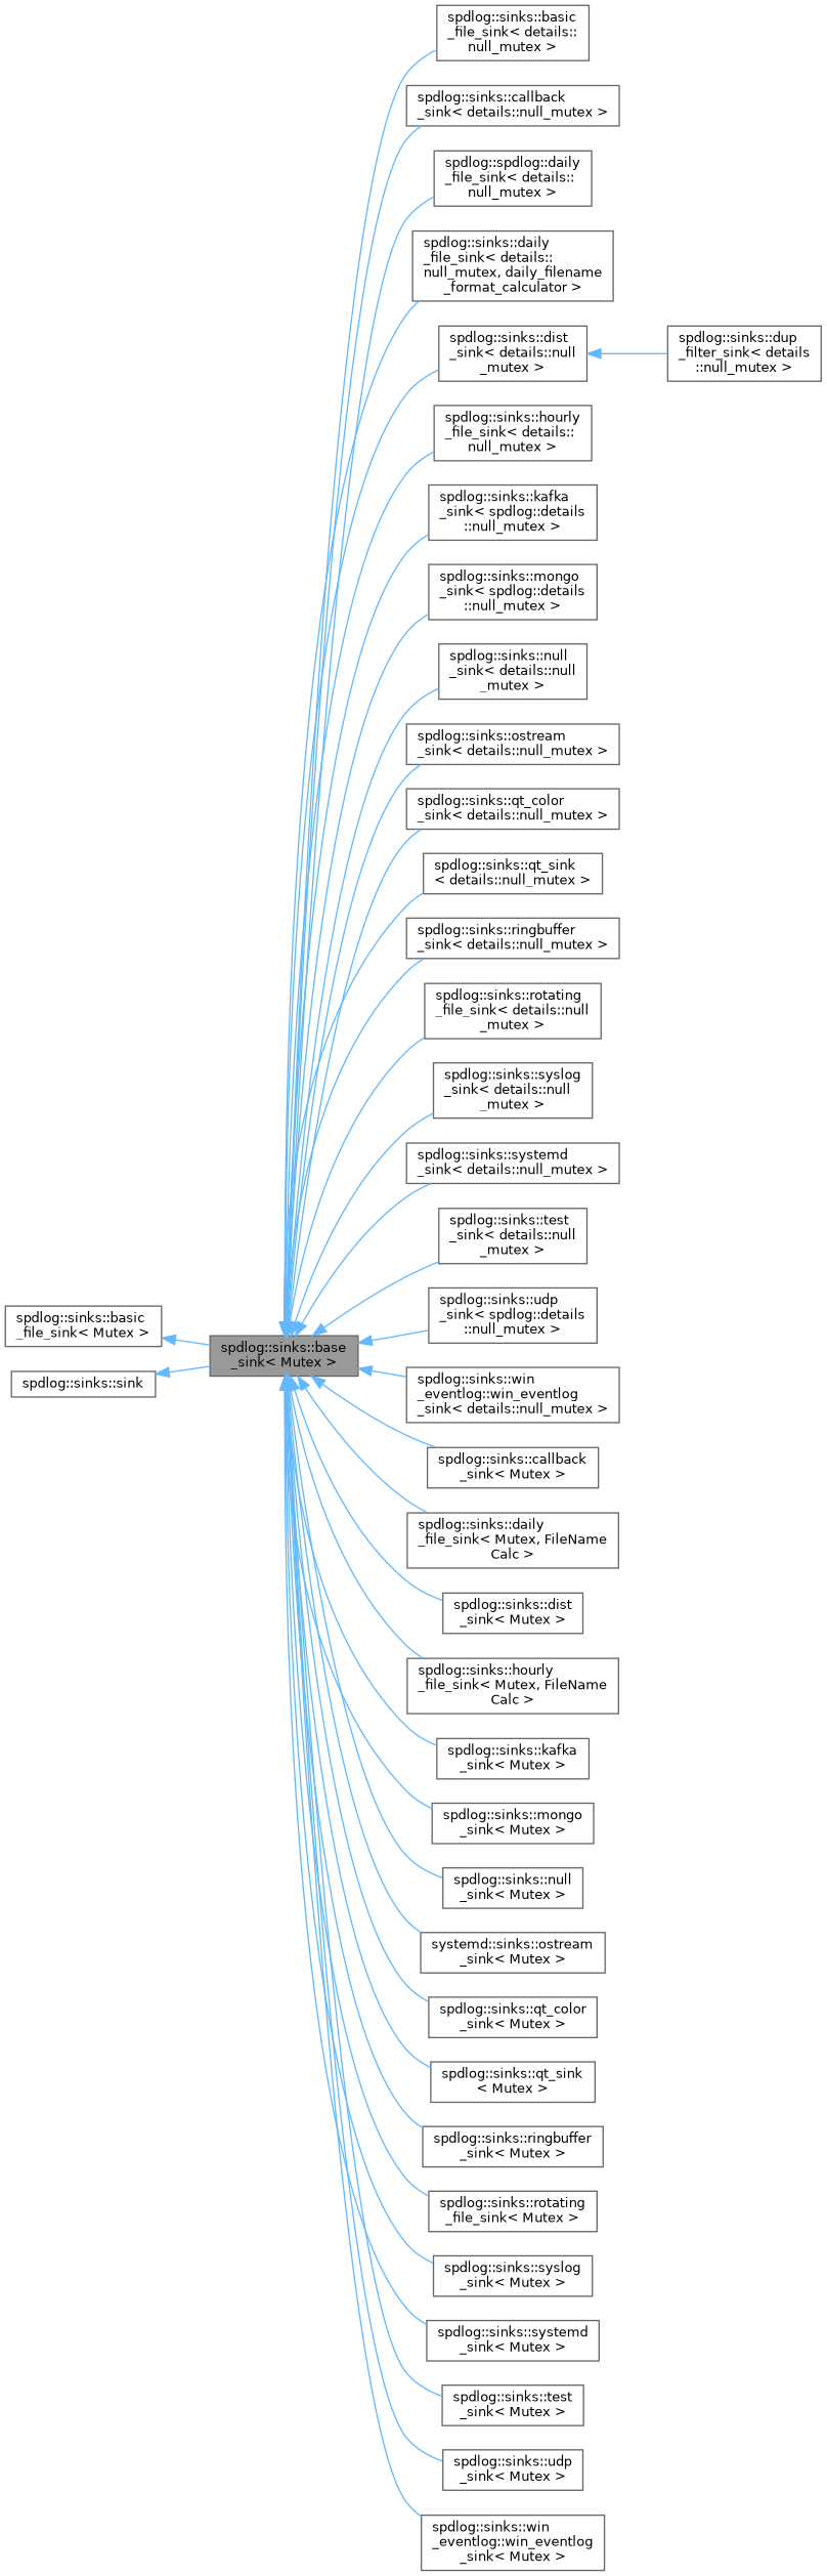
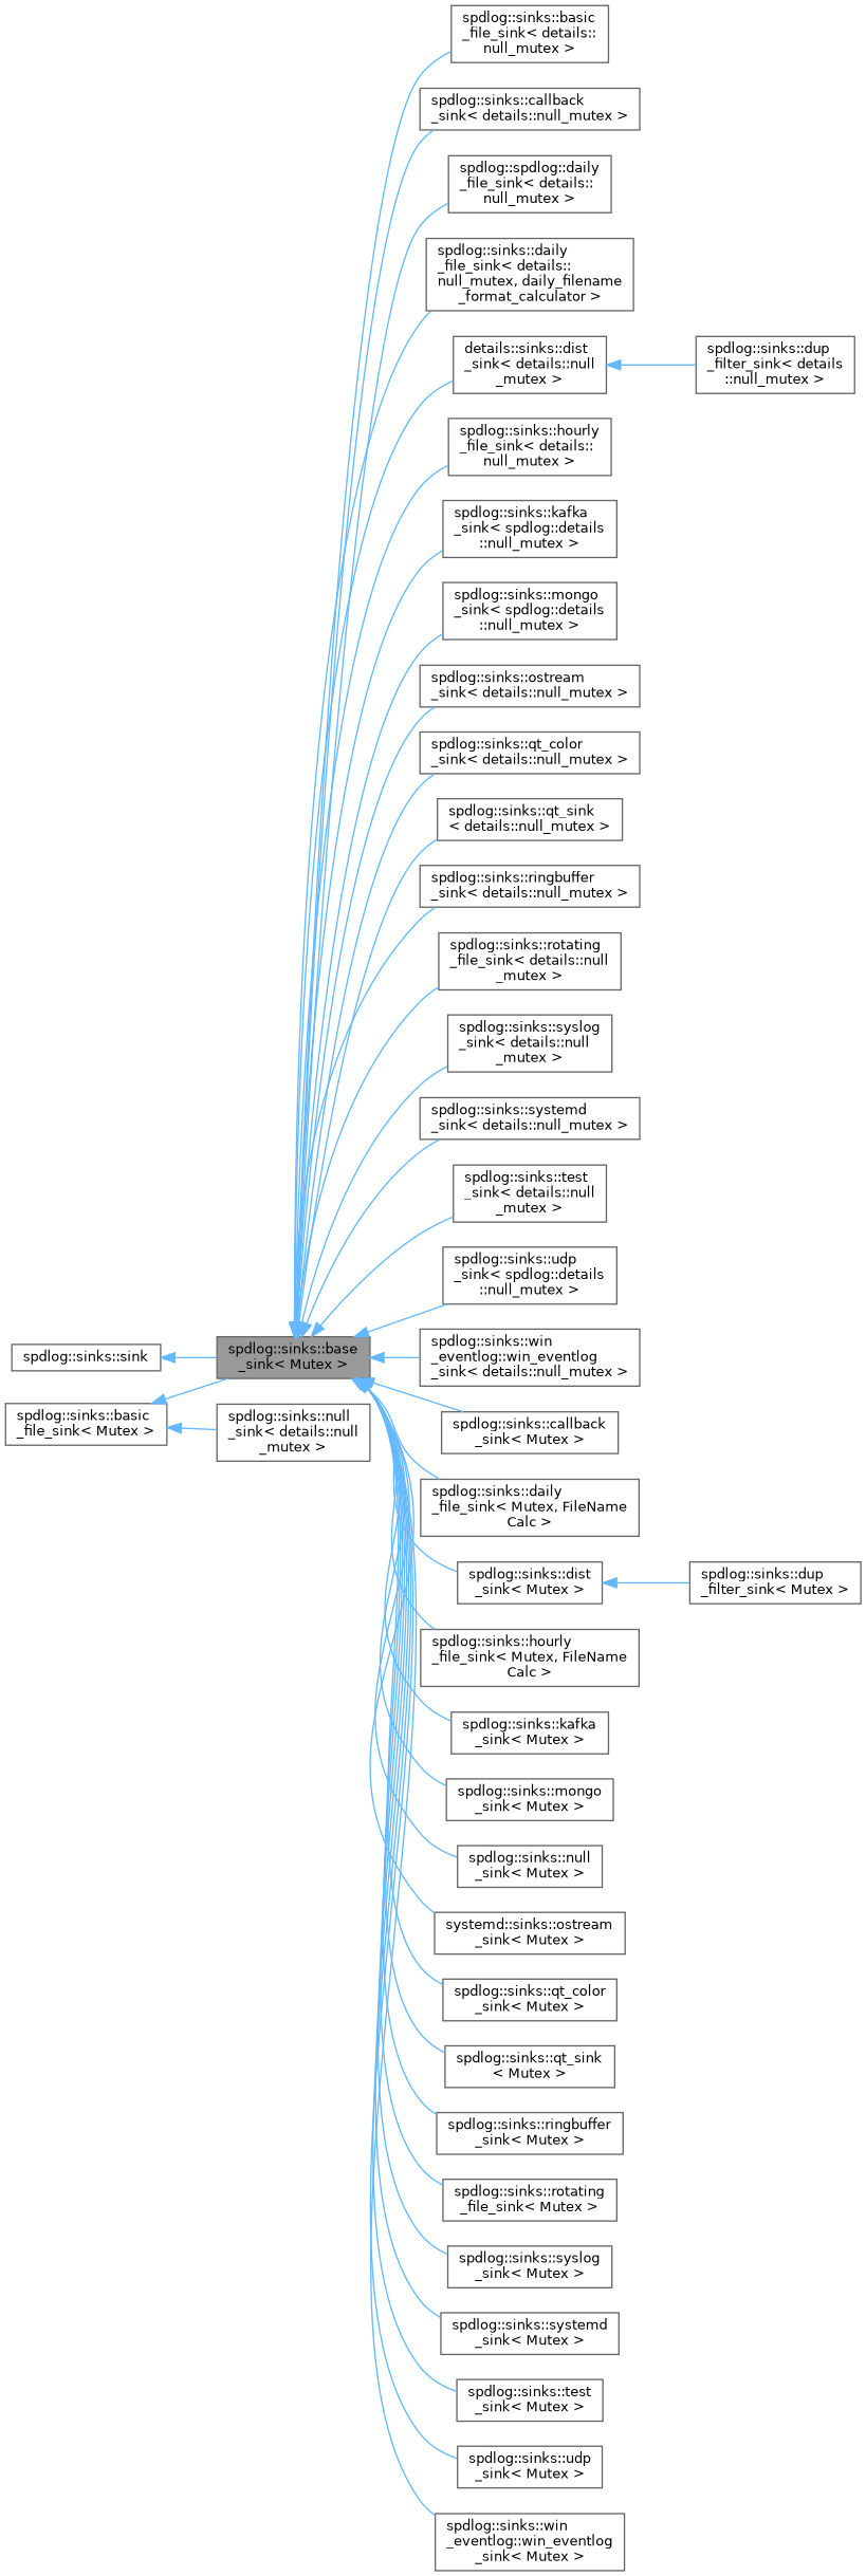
  digraph {
    rankdir=LR
    node [color=gray40 fillcolor=white fontname=Helvetica fontsize=10 shape=box style=filled]
    edge [color=steelblue1 dir=back fontname=Helvetica fontsize=10 labelfontname=Helvetica labelfontsize=10 style=solid]
    n1 [fillcolor=grey60 fontcolor=black height=0.2 label="spdlog::sinks::base\l_sink\< Mutex \>" width=0.4]
    n2 [height=0.2 label="spdlog::sinks::basic\l_file_sink\< details::\lnull_mutex \>" width=0.4]
    n3 [height=0.2 label="spdlog::sinks::callback\l_sink\< details::null_mutex \>" width=0.4]
    n4 [height=0.2 label="spdlog::spdlog::daily\l_file_sink\< details::\lnull_mutex \>" width=0.4]
    n5 [height=0.2 label="spdlog::sinks::daily\l_file_sink\< details::\lnull_mutex, daily_filename\l_format_calculator \>" width=0.4]
-   n6 [height=0.2 label="spdlog::sinks::dist\l_sink\< details::null\l_mutex \>" width=0.4]
+   n6 [height=0.2 label="details::sinks::dist\l_sink\< details::null\l_mutex \>" width=0.4]
    n7 [height=0.2 label="spdlog::sinks::hourly\l_file_sink\< details::\lnull_mutex \>" width=0.4]
    n8 [height=0.2 label="spdlog::sinks::kafka\l_sink\< spdlog::details\l::null_mutex \>" width=0.4]
    n9 [height=0.2 label="spdlog::sinks::mongo\l_sink\< spdlog::details\l::null_mutex \>" width=0.4]
    n10 [height=0.2 label="spdlog::sinks::null\l_sink\< details::null\l_mutex \>" width=0.4]
    n11 [height=0.2 label="spdlog::sinks::ostream\l_sink\< details::null_mutex \>" width=0.4]
    n12 [height=0.2 label="spdlog::sinks::qt_color\l_sink\< details::null_mutex \>" width=0.4]
    n13 [height=0.2 label="spdlog::sinks::qt_sink\l\< details::null_mutex \>" width=0.4]
    n14 [height=0.2 label="spdlog::sinks::ringbuffer\l_sink\< details::null_mutex \>" width=0.4]
    n15 [height=0.2 label="spdlog::sinks::rotating\l_file_sink\< details::null\l_mutex \>" width=0.4]
    n16 [height=0.2 label="spdlog::sinks::syslog\l_sink\< details::null\l_mutex \>" width=0.4]
    n17 [height=0.2 label="spdlog::sinks::systemd\l_sink\< details::null_mutex \>" width=0.4]
    n18 [height=0.2 label="spdlog::sinks::test\l_sink\< details::null\l_mutex \>" width=0.4]
    n19 [height=0.2 label="spdlog::sinks::udp\l_sink\< spdlog::details\l::null_mutex \>" width=0.4]
    n20 [height=0.2 label="spdlog::sinks::win\l_eventlog::win_eventlog\l_sink\< details::null_mutex \>" width=0.4]
    n21 [height=0.2 label="spdlog::sinks::callback\l_sink\< Mutex \>" width=0.4]
    n22 [height=0.2 label="spdlog::sinks::daily\l_file_sink\< Mutex, FileName\lCalc \>" width=0.4]
    n23 [height=0.2 label="spdlog::sinks::dist\l_sink\< Mutex \>" width=0.4]
    n24 [height=0.2 label="spdlog::sinks::hourly\l_file_sink\< Mutex, FileName\lCalc \>" width=0.4]
    n25 [height=0.2 label="spdlog::sinks::kafka\l_sink\< Mutex \>" width=0.4]
    n26 [height=0.2 label="spdlog::sinks::mongo\l_sink\< Mutex \>" width=0.4]
    n27 [height=0.2 label="spdlog::sinks::null\l_sink\< Mutex \>" width=0.4]
    n28 [height=0.2 label="systemd::sinks::ostream\l_sink\< Mutex \>" width=0.4]
    n29 [height=0.2 label="spdlog::sinks::qt_color\l_sink\< Mutex \>" width=0.4]
    n30 [height=0.2 label="spdlog::sinks::qt_sink\l\< Mutex \>" width=0.4]
    n31 [height=0.2 label="spdlog::sinks::ringbuffer\l_sink\< Mutex \>" width=0.4]
    n32 [height=0.2 label="spdlog::sinks::rotating\l_file_sink\< Mutex \>" width=0.4]
    n33 [height=0.2 label="spdlog::sinks::syslog\l_sink\< Mutex \>" width=0.4]
    n34 [height=0.2 label="spdlog::sinks::systemd\l_sink\< Mutex \>" width=0.4]
    n35 [height=0.2 label="spdlog::sinks::test\l_sink\< Mutex \>" width=0.4]
    n36 [height=0.2 label="spdlog::sinks::udp\l_sink\< Mutex \>" width=0.4]
    n37 [height=0.2 label="spdlog::sinks::win\l_eventlog::win_eventlog\l_sink\< Mutex \>" width=0.4]
    n38 [height=0.2 label="spdlog::sinks::dup\l_filter_sink\< details\l::null_mutex \>" width=0.4]
    n39 [height=0.2 label="spdlog::sinks::basic\l_file_sink\< Mutex \>" width=0.4]
+   n40 [height=0.2 label="spdlog::sinks::dup\l_filter_sink\< Mutex \>" width=0.4]
    n41 [height=0.2 label="spdlog::sinks::sink" width=0.4]
    n1 -> n2
    n1 -> n3
    n1 -> n4
    n1 -> n5
    n1 -> n6
    n1 -> n7
    n1 -> n8
    n1 -> n9
-   n1 -> n10
+   n39 -> n10
    n1 -> n11
    n1 -> n12
    n1 -> n13
    n1 -> n14
    n1 -> n15
    n1 -> n16
    n1 -> n17
    n1 -> n18
    n1 -> n19
    n1 -> n20
    n1 -> n21
    n1 -> n22
    n1 -> n23
    n1 -> n24
    n1 -> n25
    n1 -> n26
    n1 -> n27
    n1 -> n28
    n1 -> n29
    n1 -> n30
    n1 -> n31
    n1 -> n32
    n1 -> n33
    n1 -> n34
    n1 -> n35
    n1 -> n36
    n1 -> n37
    n6 -> n38
+   n23 -> n40
    n39 -> n1
    n41 -> n1
  }
